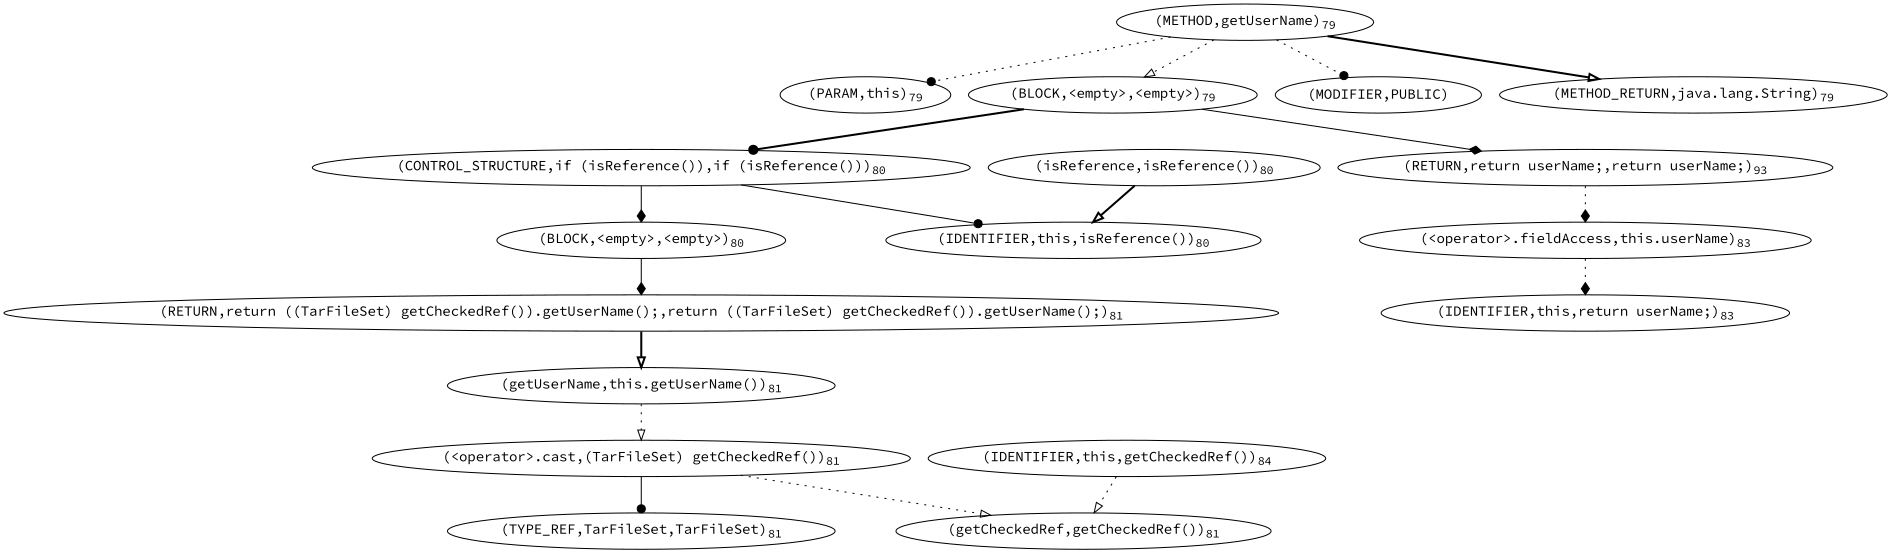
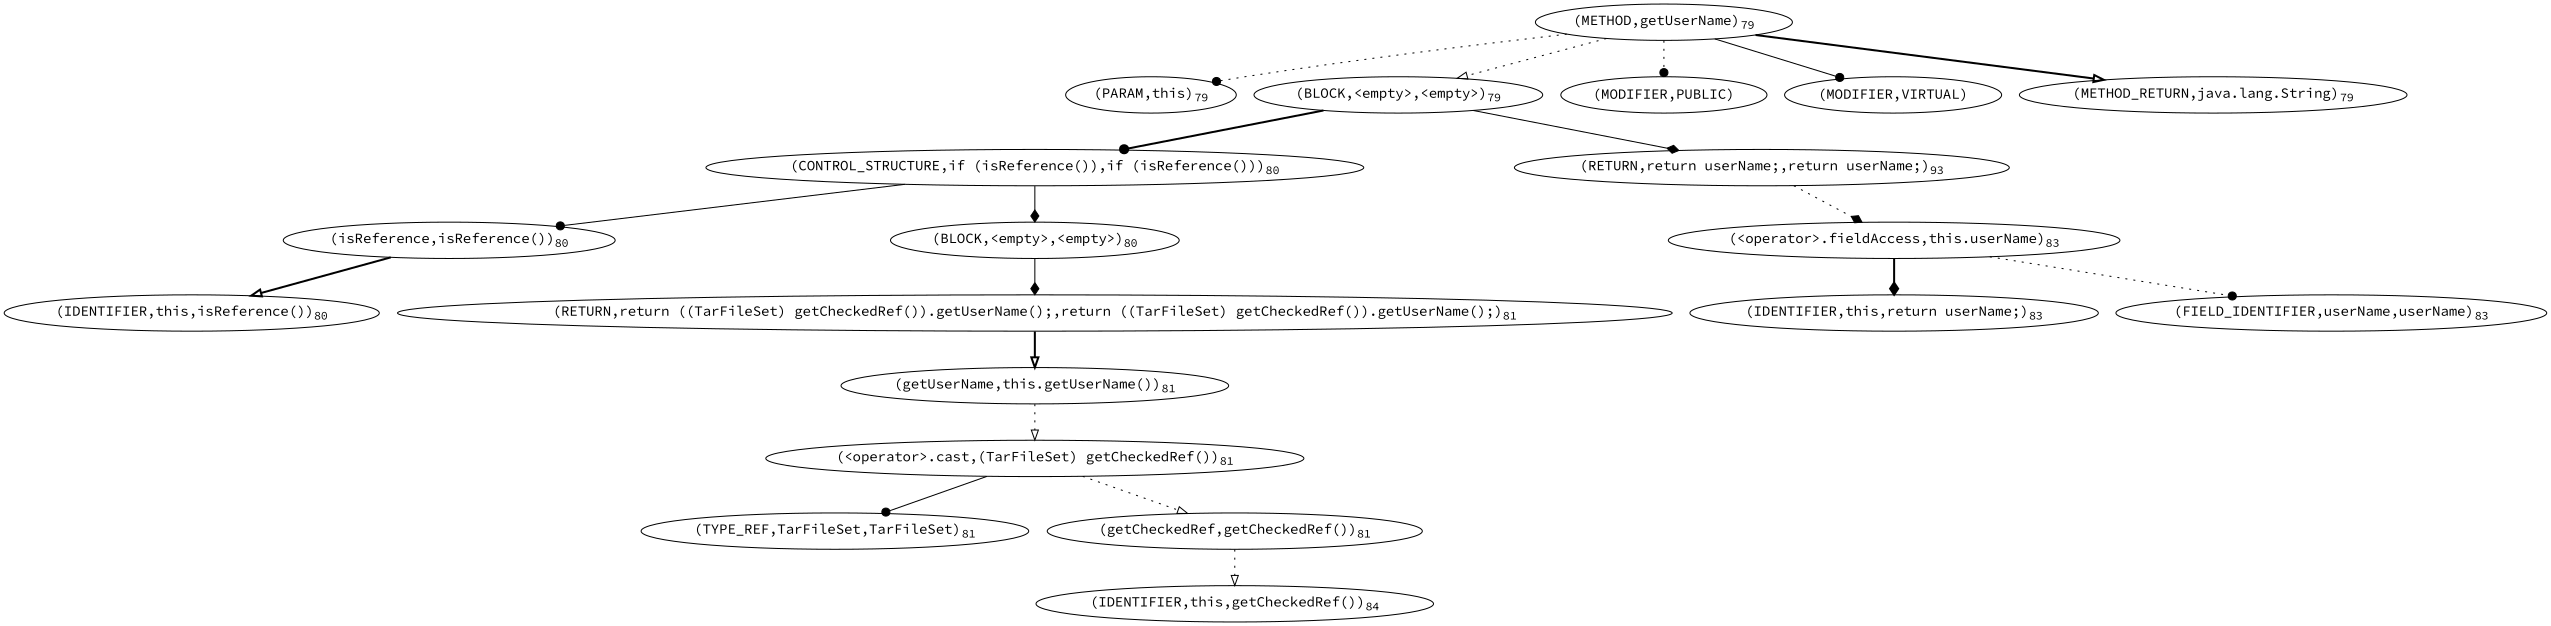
  digraph {
    fontname="Source Code Pro"
    node [fontname="Source Code Pro"]
    edge [arrowhead=dot fontname="Source Code Pro" style=dotted]
    n1 [label=<(METHOD,getUserName)<SUB>79</SUB>>]
    n2 [label=<(PARAM,this)<SUB>79</SUB>>]
    n3 [label=<(BLOCK,&lt;empty&gt;,&lt;empty&gt;)<SUB>79</SUB>>]
    n4 [label=<(MODIFIER,PUBLIC)>]
+   n5 [label=<(MODIFIER,VIRTUAL)>]
    n6 [label=<(METHOD_RETURN,java.lang.String)<SUB>79</SUB>>]
    n7 [label=<(CONTROL_STRUCTURE,if (isReference()),if (isReference()))<SUB>80</SUB>>]
    n8 [label=<(RETURN,return userName;,return userName;)<SUB>93</SUB>>]
    n9 [label=<(isReference,isReference())<SUB>80</SUB>>]
    n10 [label=<(BLOCK,&lt;empty&gt;,&lt;empty&gt;)<SUB>80</SUB>>]
    n11 [label=<(&lt;operator&gt;.fieldAccess,this.userName)<SUB>83</SUB>>]
    n12 [label=<(IDENTIFIER,this,isReference())<SUB>80</SUB>>]
    n13 [label=<(RETURN,return ((TarFileSet) getCheckedRef()).getUserName();,return ((TarFileSet) getCheckedRef()).getUserName();)<SUB>81</SUB>>]
    n14 [label=<(getUserName,this.getUserName())<SUB>81</SUB>>]
    n15 [label=<(&lt;operator&gt;.cast,(TarFileSet) getCheckedRef())<SUB>81</SUB>>]
    n16 [label=<(TYPE_REF,TarFileSet,TarFileSet)<SUB>81</SUB>>]
    n17 [label=<(getCheckedRef,getCheckedRef())<SUB>81</SUB>>]
    n18 [label=<(IDENTIFIER,this,getCheckedRef())<SUB>84</SUB>>]
    n19 [label=<(IDENTIFIER,this,return userName;)<SUB>83</SUB>>]
+   n20 [label=<(FIELD_IDENTIFIER,userName,userName)<SUB>83</SUB>>]
    n1 -> n2
    n1 -> n3 [arrowhead=onormal]
    n1 -> n4
+   n1 -> n5 [style=solid]
    n1 -> n6 [arrowhead=onormal style=bold]
    n3 -> n7 [style=bold]
    n3 -> n8 [arrowhead=diamond style=solid]
-   n7 -> n12 [style=solid]
+   n7 -> n9 [style=solid]
    n7 -> n10 [arrowhead=diamond style=solid]
    n8 -> n11 [arrowhead=diamond]
    n9 -> n12 [arrowhead=onormal style=bold]
    n10 -> n13 [arrowhead=diamond style=solid]
-   n11 -> n19 [arrowhead=diamond]
+   n11 -> n19 [arrowhead=diamond style=bold]
+   n11 -> n20
    n13 -> n14 [arrowhead=onormal style=bold]
    n14 -> n15 [arrowhead=onormal]
    n15 -> n16 [style=solid]
    n15 -> n17 [arrowhead=onormal]
-   n18 -> n17 [arrowhead=onormal]
+   n17 -> n18 [arrowhead=onormal]
  }
